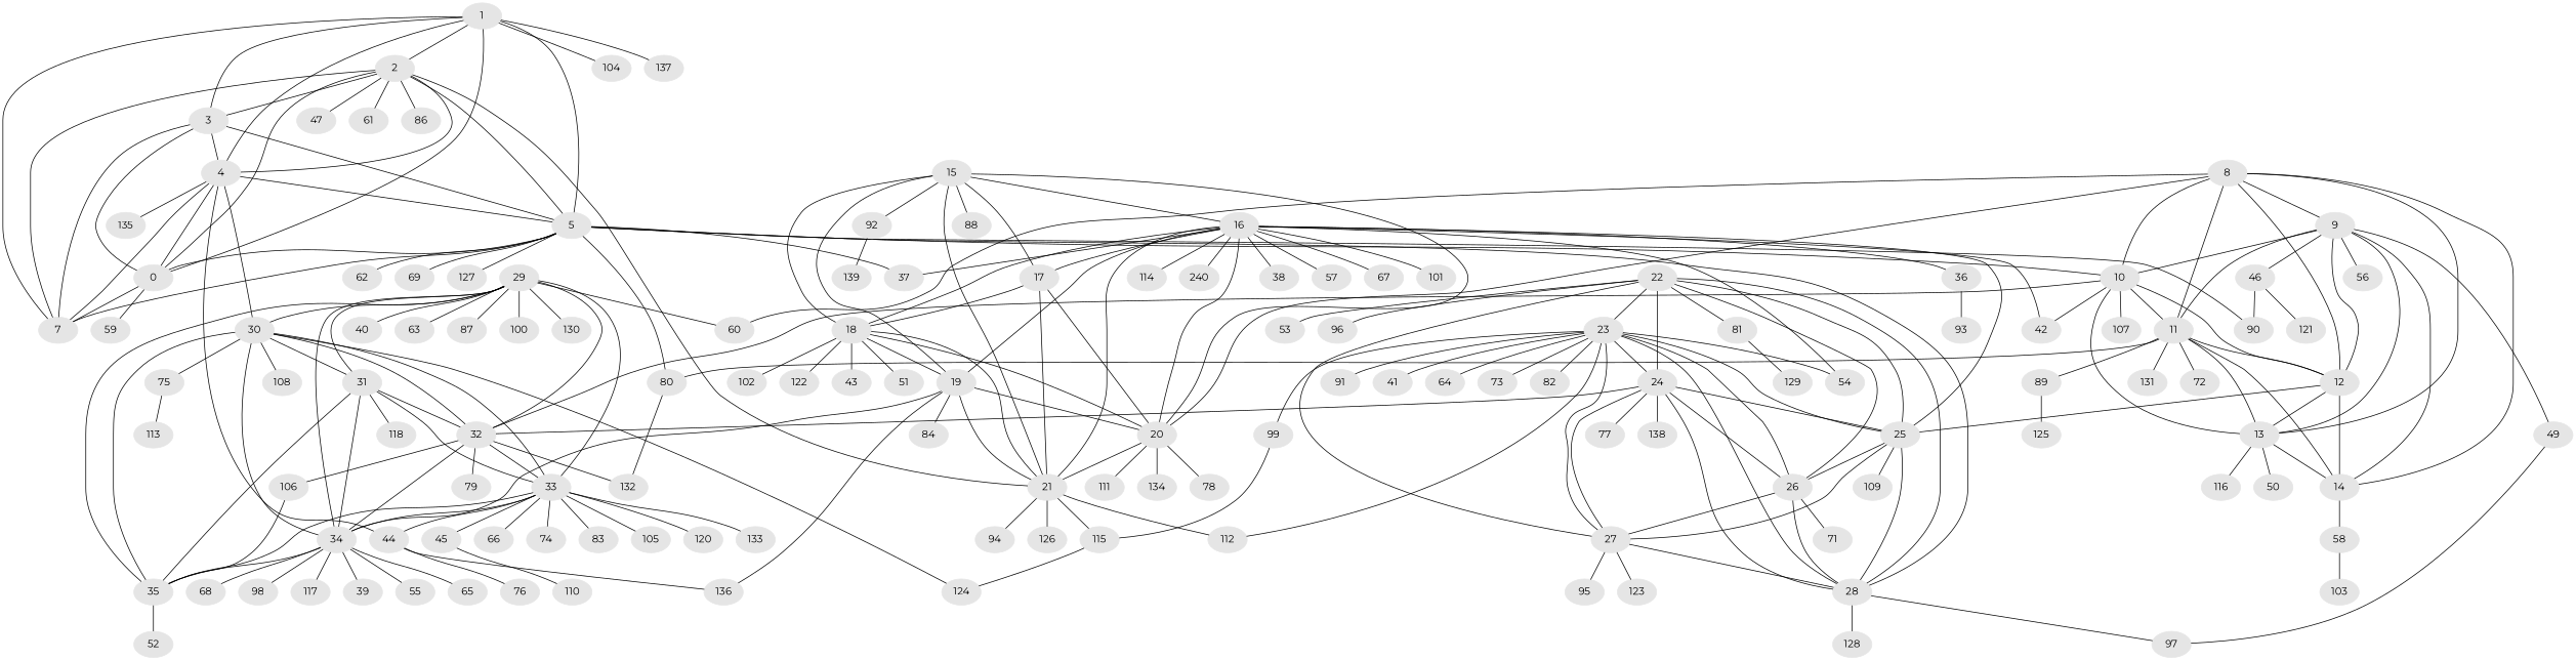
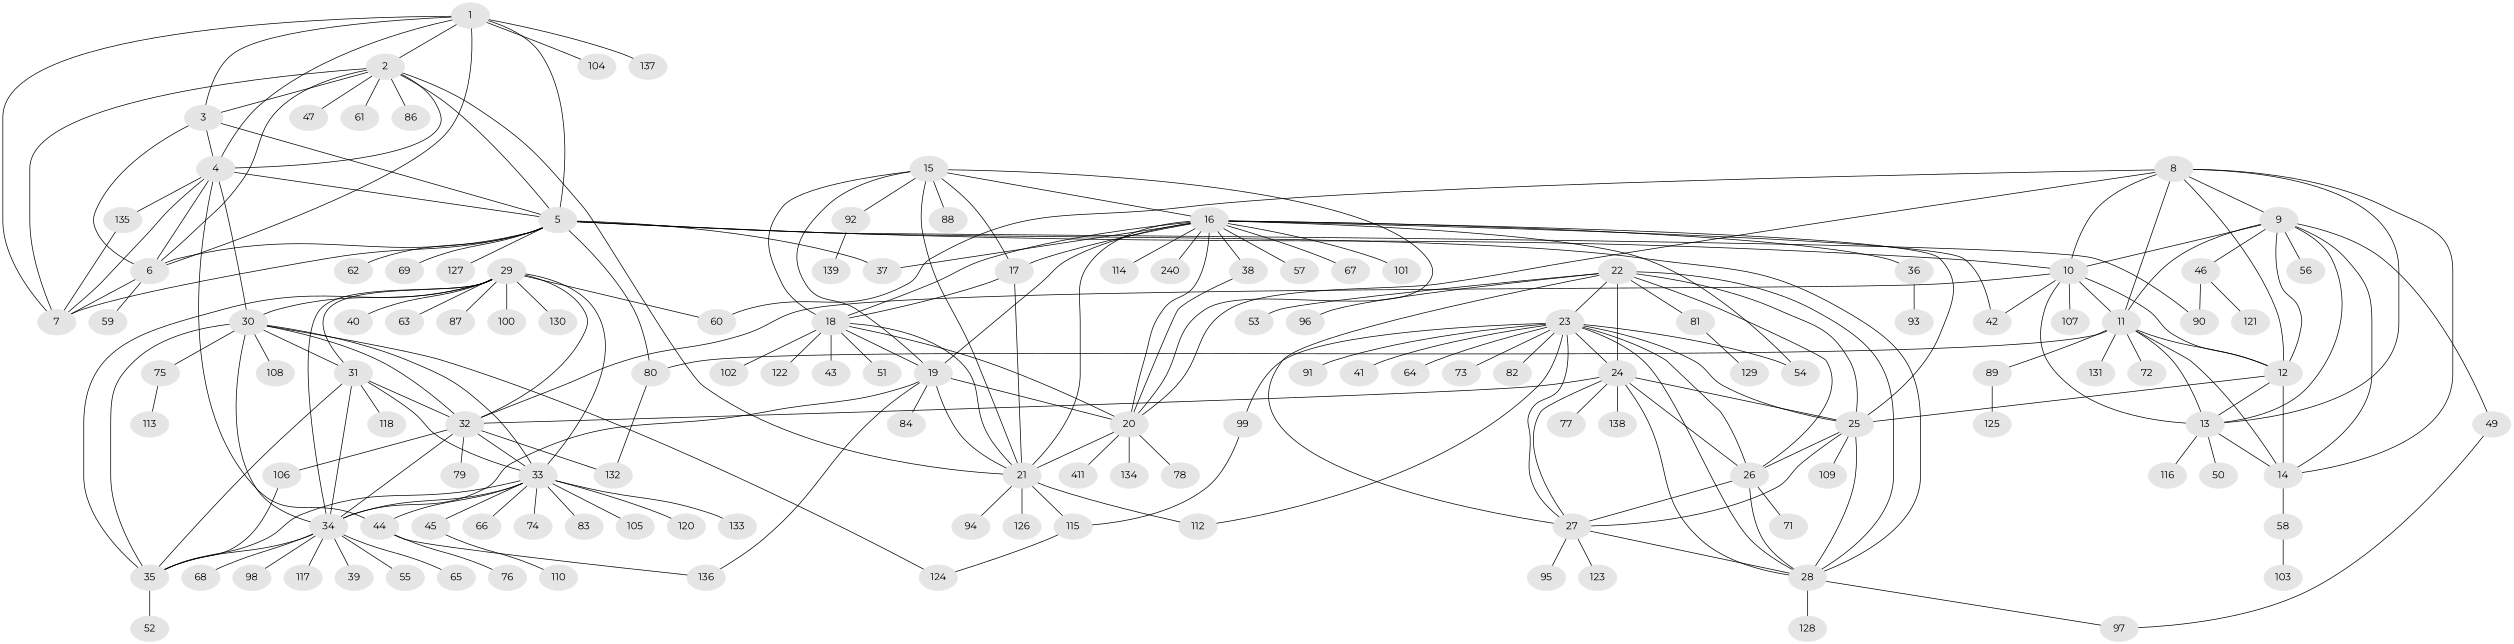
  graph {
    fontname=Montserrat
    node [color=gray90 fontname=Montserrat style=filled]
    edge [fontname=Montserrat]
    1
    2
    3
    4
    5
-   6 [label=0]
+   6
    7
    104
    137
    21
    47
    61
    86
    30
    44
    135
    10
    28
    37
    62
    69
    80
    90
    127
    59
    94
    112
    115
    126
    32
    34
    31
    33
    35
    75
    108
    124
    136
    76
    11
    12
    13
    42
    107
    97
    128
    132
    8
    9
    14
    20
    60
    46
    49
    56
    72
    89
    131
    25
    50
    116
    58
    78
-   111
+   111 [label=411]
    134
    121
    79
    106
    125
    26
    27
    109
    103
    15
    16
    17
    18
    19
    88
    92
    36
    38
    54
    57
    67
    101
    114
    n88 [label=240]
    43
    51
    102
    122
    84
    139
    93
    39
    55
    65
    68
    98
    117
    22
    23
    24
    53
    81
    96
    41
    64
    73
    82
    91
    99
    77
    138
    71
    95
    123
    129
    29
    40
    63
    87
    100
    130
    118
    45
    66
    74
    83
    105
    120
    133
    52
    113
    110
    1 -- 2
    1 -- 3
    1 -- 4
    1 -- 5
    1 -- 6
    1 -- 7
    1 -- 104
    1 -- 137
    2 -- 3
    2 -- 4
    2 -- 5
    2 -- 6
    2 -- 7
    2 -- 21
    2 -- 47
    2 -- 61
    2 -- 86
    3 -- 4
    3 -- 5
    3 -- 6
-   3 -- 7
+   135 -- 7
    4 -- 5
    4 -- 6
    4 -- 7
    4 -- 30
    4 -- 44
    4 -- 135
    5 -- 6
    5 -- 7
    5 -- 10
    5 -- 28
    5 -- 37
    5 -- 62
    5 -- 69
    5 -- 80
    5 -- 90
    5 -- 127
    6 -- 7
    6 -- 59
    21 -- 94
    21 -- 112
    21 -- 115
    21 -- 126
    30 -- 32
    30 -- 34
    30 -- 31
    30 -- 33
    30 -- 35
    30 -- 75
    30 -- 108
    30 -- 124
    44 -- 136
    44 -- 76
    10 -- 32
    10 -- 11
    10 -- 12
    10 -- 13
    10 -- 42
    10 -- 107
    28 -- 97
    28 -- 128
    80 -- 132
    115 -- 124
    32 -- 34
    32 -- 33
    32 -- 132
    32 -- 79
    32 -- 106
    34 -- 35
    34 -- 39
    34 -- 55
    34 -- 65
    34 -- 68
    34 -- 98
    34 -- 117
    31 -- 32
    31 -- 34
    31 -- 33
    31 -- 35
    31 -- 118
    33 -- 44
    33 -- 34
    33 -- 35
    33 -- 45
    33 -- 66
    33 -- 74
    33 -- 83
    33 -- 105
    33 -- 120
    33 -- 133
    35 -- 52
    75 -- 113
    11 -- 80
    11 -- 12
    11 -- 13
    11 -- 14
    11 -- 72
    11 -- 89
    11 -- 131
    12 -- 13
    12 -- 14
    12 -- 25
    13 -- 14
    13 -- 50
    13 -- 116
    8 -- 10
    8 -- 11
    8 -- 12
    8 -- 13
    8 -- 9
    8 -- 14
    8 -- 20
    8 -- 60
    9 -- 10
    9 -- 11
    9 -- 12
    9 -- 13
    9 -- 14
    9 -- 46
    9 -- 49
    9 -- 56
    14 -- 58
    20 -- 21
    20 -- 78
    20 -- 111
    20 -- 134
    46 -- 90
    46 -- 121
    49 -- 97
    89 -- 125
    25 -- 28
    25 -- 26
    25 -- 27
    25 -- 109
    58 -- 103
    106 -- 35
    26 -- 28
    26 -- 27
    26 -- 71
    27 -- 28
    27 -- 95
    27 -- 123
    15 -- 21
    15 -- 20
    15 -- 16
    15 -- 17
    15 -- 18
    15 -- 19
    15 -- 88
    15 -- 92
    16 -- 21
    16 -- 37
    16 -- 42
    16 -- 20
    16 -- 25
    16 -- 17
    16 -- 18
    16 -- 19
    16 -- 36
    16 -- 38
    16 -- 54
    16 -- 57
    16 -- 67
    16 -- 101
    16 -- 114
    16 -- n88
    17 -- 21
-   17 -- 20
+   38 -- 20
    17 -- 18
    18 -- 21
    18 -- 20
    18 -- 19
    18 -- 43
    18 -- 51
    18 -- 102
    18 -- 122
    19 -- 21
    19 -- 34
    19 -- 136
    19 -- 20
    19 -- 84
    92 -- 139
    36 -- 93
    22 -- 28
    22 -- 25
    22 -- 26
    22 -- 27
    22 -- 23
    22 -- 24
    22 -- 53
    22 -- 81
    22 -- 96
    23 -- 28
    23 -- 112
    23 -- 25
    23 -- 26
    23 -- 27
    23 -- 54
    23 -- 24
    23 -- 41
    23 -- 64
    23 -- 73
    23 -- 82
    23 -- 91
    23 -- 99
    24 -- 28
    24 -- 32
    24 -- 25
    24 -- 26
    24 -- 27
    24 -- 77
    24 -- 138
    81 -- 129
    99 -- 115
    29 -- 30
    29 -- 32
    29 -- 34
    29 -- 31
    29 -- 33
    29 -- 35
    29 -- 60
    29 -- 40
    29 -- 63
    29 -- 87
    29 -- 100
    29 -- 130
    45 -- 110
  }
